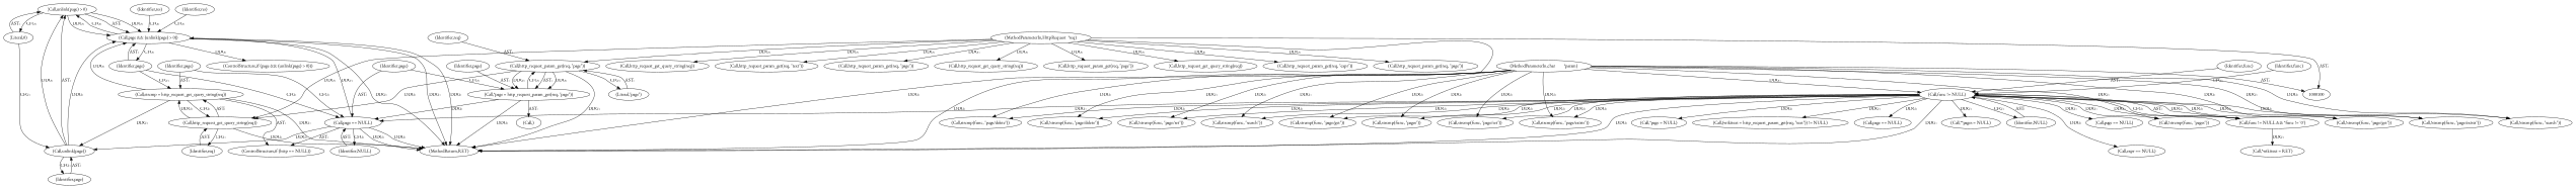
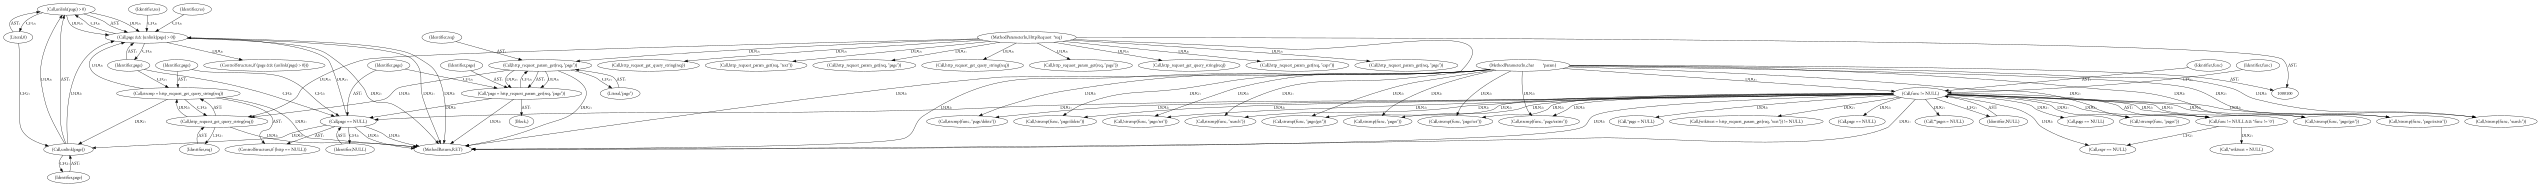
  digraph {
    fontname="EB Garamond"
    node [fontname="EB Garamond"]
    edge [fontname="EB Garamond"]
    n1 [label="(Call,unlink(page) > 0)"]
    n2 [label="(Call,page && (unlink(page) > 0))"]
    n3 [label="(Literal,0)"]
    n4 [label="(MethodReturn,RET)"]
    n5 [label="(Identifier,page)"]
    n6 [label="(ControlStructure,if (page && (unlink(page) > 0)))"]
    n7 [label="(Call,unlink(page))"]
    n8 [label="(Identifier,page)"]
    n9 [label="(Call,page == NULL)"]
    n10 [label="(ControlStructure,if (http == NULL))"]
    n11 [label="(Identifier,NULL)"]
    n12 [label="(Call,*page = http_request_param_get(req, \"page\"))"]
    n13 [label="(Call,http_request_param_get(req, \"page\"))"]
-   n14 [label="(Call,)"]
+   n14 [label="(Block,)"]
    n15 [label="(Call,http_request_get_query_string(req))"]
    n16 [label="(Literal,\"page\")"]
    n17 [label="(Call,strcmp = http_request_get_query_string(req))"]
    n18 [label="(Identifier,req)"]
    n19 [label="(MethodParameterIn,HttpRequest  *req)"]
    n20 [label="(Call,http_request_get_query_string(req))"]
    n21 [label="(Call,http_request_param_get(req, \"text\"))"]
    n22 [label="(Call,http_request_param_get(req, \"page\"))"]
    n23 [label="(Call,http_request_get_query_string(req))"]
    n24 [label="(Call,http_request_param_get(req, \"page\"))"]
    n25 [label="(Call,http_request_get_query_string(req))"]
    n26 [label="(Call,http_request_param_get(req, \"expr\"))"]
    n27 [label="(Call,http_request_param_get(req, \"page\"))"]
    1000100
    n29 [label="(Call,func != NULL)"]
    n30 [label="(Call,!strcmp(func, \"page/set\"))"]
    n31 [label="(Call,!strcmp(func, \"page/delete\"))"]
    n32 [label="(Call,strcmp(func, \"search\"))"]
    n33 [label="(Call,strcmp(func, \"page/get\"))"]
    n34 [label="(Call,strcmp(func, \"pages\"))"]
    n35 [label="(Call,page == NULL)"]
    n36 [label="(Call,strcmp(func, \"page/set\"))"]
    n37 [label="(Call,!strcmp(func, \"pages\"))"]
    n38 [label="(Call,*page = NULL)"]
    n39 [label="(Call,(wikitext = http_request_param_get(req, \"text\")) != NULL)"]
    n40 [label="(Call,func != NULL && *func != '\0')"]
    n41 [label="(Call,!strcmp(func, \"page/exists\"))"]
    n42 [label="(Call,page == NULL)"]
    n43 [label="(Call,!strcmp(func, \"search\"))"]
    n44 [label="(Call,strcmp(func, \"page/delete\"))"]
    n45 [label="(Call,strcmp(func, \"page/exists\"))"]
    n46 [label="(Call,!strcmp(func, \"page/get\"))"]
    n47 [label="(Call,expr == NULL)"]
    n48 [label="(Call,**pages = NULL)"]
    n49 [label="(Identifier,NULL)"]
-   n50 [label="(Call,*wikitext = RET)"]
+   n50 [label="(Call,*wikitext = NULL)"]
    n51 [label="(MethodParameterIn,char         *param)"]
    n52 [label="(Identifier,func)"]
    n53 [label="(Identifier,res)"]
    n54 [label="(Identifier,func)"]
    n55 [label="(Identifier,page)"]
    n56 [label="(Identifier,page)"]
    n57 [label="(Identifier,res)"]
    n58 [label="(Identifier,req)"]
    n59 [label="(Identifier,page)"]
    n1 -> n2 [label="AST: "]
    n1 -> n2 [label="DDG: "]
    n1 -> n2 [label="DDG: "]
    n1 -> n3 [label="CFG: "]
    n2 -> n1 [label="CFG: "]
    n2 -> n4 [label="DDG: "]
    n2 -> n4 [label="DDG: "]
    n2 -> n4 [label="DDG: "]
    n2 -> n5 [label="CFG: "]
    n2 -> n6 [label="DDG: "]
    n3 -> n1 [label="AST: "]
    n3 -> n7 [label="CFG: "]
    n5 -> n2 [label="AST: "]
    n5 -> n9 [label="CFG: "]
    n5 -> n17 [label="CFG: "]
    n7 -> n1 [label="AST: "]
    n7 -> n1 [label="DDG: "]
    n7 -> n2 [label="DDG: "]
    n7 -> n8 [label="CFG: "]
    n8 -> n7 [label="AST: "]
    n9 -> n2 [label="DDG: "]
    n9 -> n4 [label="DDG: "]
    n9 -> n4 [label="DDG: "]
    n9 -> n7 [label="DDG: "]
    n9 -> n10 [label="AST: "]
    n9 -> n11 [label="CFG: "]
    n11 -> n9 [label="AST: "]
    n12 -> n4 [label="DDG: "]
    n12 -> n9 [label="DDG: "]
    n12 -> n13 [label="CFG: "]
    n12 -> n14 [label="AST: "]
    n13 -> n4 [label="DDG: "]
    n13 -> n12 [label="AST: "]
    n13 -> n12 [label="DDG: "]
    n13 -> n12 [label="DDG: "]
    n13 -> n15 [label="DDG: "]
    n13 -> n16 [label="CFG: "]
    n15 -> n4 [label="DDG: "]
    n15 -> n17 [label="AST: "]
    n15 -> n17 [label="DDG: "]
    n15 -> n18 [label="CFG: "]
    n16 -> n13 [label="AST: "]
    n17 -> n2 [label="DDG: "]
    n17 -> n4 [label="DDG: "]
    n17 -> n7 [label="DDG: "]
    n17 -> n10 [label="AST: "]
    n17 -> n15 [label="CFG: "]
    n18 -> n15 [label="AST: "]
    n19 -> n4 [label="DDG: "]
    n19 -> n13 [label="DDG: "]
    n19 -> n15 [label="DDG: "]
    n19 -> n20 [label="DDG: "]
    n19 -> n21 [label="DDG: "]
    n19 -> n22 [label="DDG: "]
    n19 -> n23 [label="DDG: "]
    n19 -> n24 [label="DDG: "]
    n19 -> n25 [label="DDG: "]
    n19 -> n26 [label="DDG: "]
    n19 -> n27 [label="DDG: "]
    n19 -> 1000100 [label="AST: "]
    n29 -> n4 [label="DDG: "]
    n29 -> n4 [label="DDG: "]
    n29 -> n9 [label="DDG: "]
    n29 -> n30 [label="DDG: "]
    n29 -> n31 [label="DDG: "]
    n29 -> n32 [label="DDG: "]
    n29 -> n33 [label="DDG: "]
    n29 -> n34 [label="DDG: "]
    n29 -> n35 [label="DDG: "]
    n29 -> n36 [label="DDG: "]
    n29 -> n37 [label="DDG: "]
    n29 -> n38 [label="DDG: "]
    n29 -> n39 [label="DDG: "]
    n29 -> n40 [label="AST: "]
    n29 -> n40 [label="DDG: "]
    n29 -> n40 [label="DDG: "]
    n29 -> n41 [label="DDG: "]
    n29 -> n42 [label="DDG: "]
    n29 -> n43 [label="DDG: "]
    n29 -> n44 [label="DDG: "]
    n29 -> n45 [label="DDG: "]
    n29 -> n46 [label="DDG: "]
    n29 -> n47 [label="DDG: "]
    n29 -> n48 [label="DDG: "]
    n29 -> n49 [label="CFG: "]
-   n40 -> n29 [label="CFG: "]
+   n40 -> n47 [label="CFG: "]
    n40 -> n50 [label="DDG: "]
    n49 -> n29 [label="AST: "]
    n51 -> n4 [label="DDG: "]
    n51 -> 1000100 [label="AST: "]
    n51 -> n29 [label="DDG: "]
    n51 -> n30 [label="DDG: "]
    n51 -> n31 [label="DDG: "]
    n51 -> n32 [label="DDG: "]
    n51 -> n33 [label="DDG: "]
    n51 -> n34 [label="DDG: "]
    n51 -> n36 [label="DDG: "]
    n51 -> n37 [label="DDG: "]
    n51 -> n41 [label="DDG: "]
    n51 -> n43 [label="DDG: "]
    n51 -> n44 [label="DDG: "]
    n51 -> n45 [label="DDG: "]
    n51 -> n46 [label="DDG: "]
    n52 -> n29 [label="AST: "]
    n53 -> n2 [label="CFG: "]
    n54 -> n29 [label="CFG: "]
    n55 -> n12 [label="AST: "]
    n56 -> n9 [label="CFG: "]
    n56 -> n17 [label="AST: "]
    n57 -> n2 [label="CFG: "]
    n58 -> n13 [label="AST: "]
    n59 -> n9 [label="AST: "]
    n59 -> n12 [label="CFG: "]
  }
